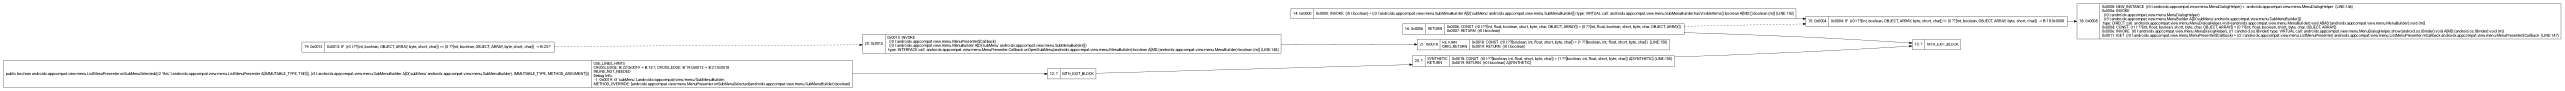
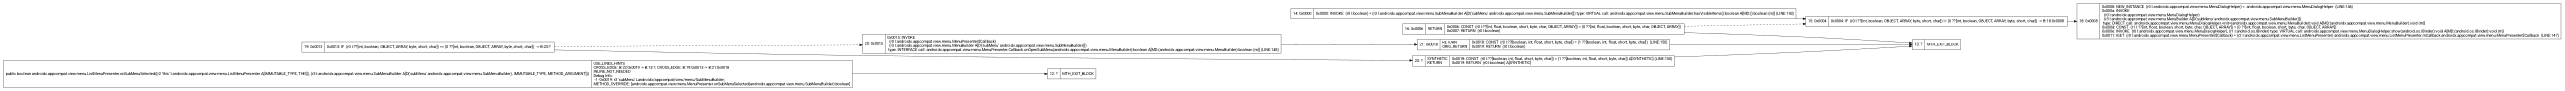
  digraph {
    fontname=Roboto
    rankdir=LR
    node [fontname=Roboto shape=record]
    edge [fontname=Roboto]
    n1 [label="{12\:\ ?|MTH_EXIT_BLOCK\l}"]
    n2 [label="{14\:\ 0x0000|0x0000: INVOKE  (r0 I:boolean) = (r3 I:androidx.appcompat.view.menu.SubMenuBuilder A[D('subMenu' androidx.appcompat.view.menu.SubMenuBuilder)]) type: VIRTUAL call: androidx.appcompat.view.menu.SubMenuBuilder.hasVisibleItems():boolean A[MD:():boolean (m)] (LINE:143)\l}"]
    n3 [label="{15\:\ 0x0004|0x0004: IF  (r0 I:??[int, boolean, OBJECT, ARRAY, byte, short, char]) != (0 ??[int, boolean, OBJECT, ARRAY, byte, short, char])  \-\> B:18:0x0008 \l}"]
    n4 [label="{18\:\ 0x0008|0x0008: NEW_INSTANCE  (r0 I:androidx.appcompat.view.menu.MenuDialogHelper) =  androidx.appcompat.view.menu.MenuDialogHelper  (LINE:146)\l0x000a: INVOKE  \l  (r0 I:androidx.appcompat.view.menu.MenuDialogHelper)\l  (r3 I:androidx.appcompat.view.menu.MenuBuilder A[D('subMenu' androidx.appcompat.view.menu.SubMenuBuilder)])\l type: DIRECT call: androidx.appcompat.view.menu.MenuDialogHelper.\<init\>(androidx.appcompat.view.menu.MenuBuilder):void A[MD:(androidx.appcompat.view.menu.MenuBuilder):void (m)]\l0x000d: CONST  (r1 I:??[int, float, boolean, short, byte, char, OBJECT, ARRAY]) = (0 ??[int, float, boolean, short, byte, char, OBJECT, ARRAY]) \l0x000e: INVOKE  (r0 I:androidx.appcompat.view.menu.MenuDialogHelper), (r1 I:android.os.IBinder) type: VIRTUAL call: androidx.appcompat.view.menu.MenuDialogHelper.show(android.os.IBinder):void A[MD:(android.os.IBinder):void (m)]\l0x0011: IGET  (r0 I:androidx.appcompat.view.menu.MenuPresenter$Callback) = (r2 I:androidx.appcompat.view.menu.ListMenuPresenter) androidx.appcompat.view.menu.ListMenuPresenter.mCallback androidx.appcompat.view.menu.MenuPresenter$Callback  (LINE:147)\l}"]
    n5 [label="{16\:\ 0x0006|RETURN\l|0x0006: CONST  (r0 I:??[int, float, boolean, short, byte, char, OBJECT, ARRAY]) = (0 ??[int, float, boolean, short, byte, char, OBJECT, ARRAY]) \l0x0007: RETURN  (r0 I:boolean) \l}"]
    n6 [label="{13\:\ ?|MTH_EXIT_BLOCK\l}"]
    n7 [label="{19\:\ 0x0013|0x0013: IF  (r0 I:??[int, boolean, OBJECT, ARRAY, byte, short, char]) == (0 ??[int, boolean, OBJECT, ARRAY, byte, short, char])  \-\> B:23:? \l}"]
    n8 [label="{20\:\ 0x0015|0x0015: INVOKE  \l  (r0 I:androidx.appcompat.view.menu.MenuPresenter$Callback)\l  (r3 I:androidx.appcompat.view.menu.MenuBuilder A[D('subMenu' androidx.appcompat.view.menu.SubMenuBuilder)])\l type: INTERFACE call: androidx.appcompat.view.menu.MenuPresenter.Callback.onOpenSubMenu(androidx.appcompat.view.menu.MenuBuilder):boolean A[MD:(androidx.appcompat.view.menu.MenuBuilder):boolean (m)] (LINE:148)\l}"]
    n9 [label="{23\:\ ?|SYNTHETIC\lRETURN\l|0x0018: CONST  (r0 I:??[boolean, int, float, short, byte, char]) = (1 ??[boolean, int, float, short, byte, char]) A[SYNTHETIC] (LINE:150)\l0x0019: RETURN  (r0 I:boolean) A[SYNTHETIC]\l}"]
    n10 [label="{21\:\ 0x0018|RETURN\lORIG_RETURN\l|0x0018: CONST  (r0 I:??[boolean, int, float, short, byte, char]) = (1 ??[boolean, int, float, short, byte, char])  (LINE:150)\l0x0019: RETURN  (r0 I:boolean) \l}"]
    n11 [label="{public boolean androidx.appcompat.view.menu.ListMenuPresenter.onSubMenuSelected((r2 'this' I:androidx.appcompat.view.menu.ListMenuPresenter A[IMMUTABLE_TYPE, THIS]), (r3 I:androidx.appcompat.view.menu.SubMenuBuilder A[D('subMenu' androidx.appcompat.view.menu.SubMenuBuilder), IMMUTABLE_TYPE, METHOD_ARGUMENT]))  | USE_LINES_HINTS\lCROSS_EDGE: B:22:0x0019 \-\> B:13:?, CROSS_EDGE: B:19:0x0013 \-\> B:21:0x0018\lINLINE_NOT_NEEDED\lDebug Info:\l  \-1 \-0x0019: r3 'subMenu' Landroidx\/appcompat\/view\/menu\/SubMenuBuilder;\lMETHOD_OVERRIDE: [androidx.appcompat.view.menu.MenuPresenter.onSubMenuSelected(androidx.appcompat.view.menu.SubMenuBuilder):boolean]\l}"]
    n2 -> n3
    n3 -> n4
    n5 -> n3 [style=dashed]
    n5 -> n6
    n7 -> n8 [style=dashed]
-   n1 -> n9
+   n7 -> n9
    n8 -> n10
    n9 -> n6
+   n10 -> n6
    n11 -> n1
  }
